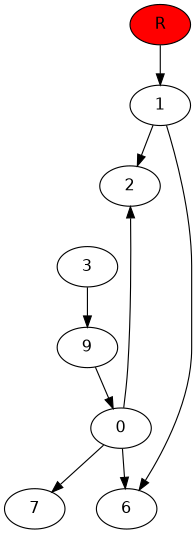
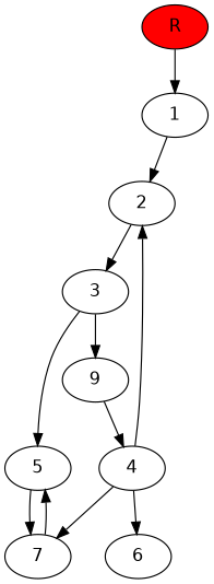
  digraph {
    fontname="DejaVu Sans"
    node [fontname="DejaVu Sans"]
    edge [fontname="DejaVu Sans"]
    1
    2
    6
    3
+   5
    9
    7
-   4 [label=0]
+   4
    R [fillcolor="#ff0000" style=filled]
    1 -> 2
-   1 -> 6
+   2 -> 3
+   3 -> 5
    3 -> 9
+   5 -> 7
    9 -> 4
+   7 -> 5
    4 -> 2
    4 -> 6
    4 -> 7
    R -> 1
  }
